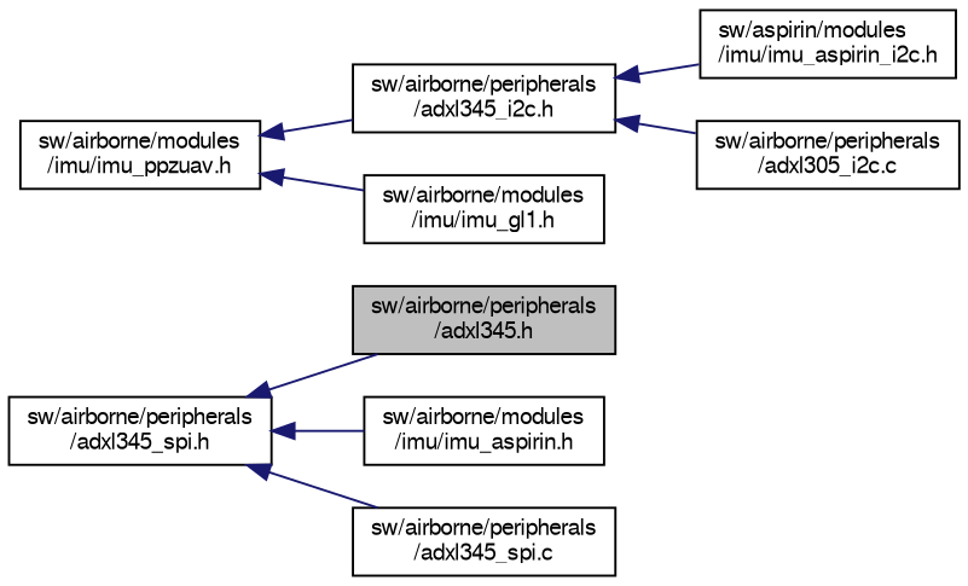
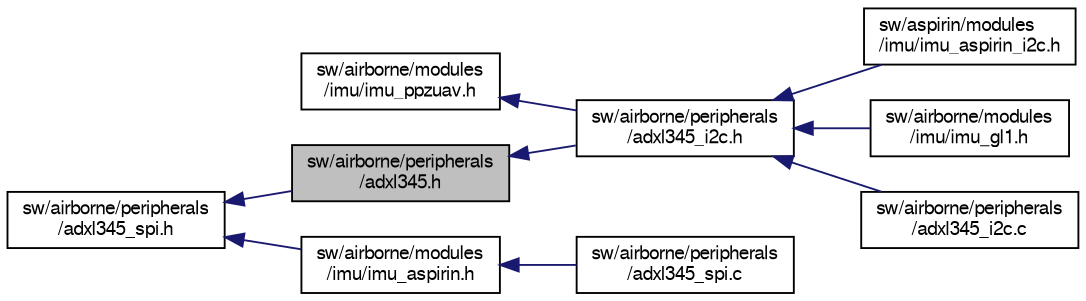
  digraph {
    rankdir=LR
    node [color=black fillcolor=white fontname=FreeSans fontsize=10 shape=record style=filled]
    edge [color=midnightblue dir=back fontname=FreeSans fontsize=10 labelfontname=FreeSans labelfontsize=10 style=solid]
    n1 [fillcolor=grey75 fontcolor=black height=0.2 label="sw/airborne/peripherals\l/adxl345.h" width=0.4]
    n2 [height=0.2 label="sw/airborne/peripherals\l/adxl345_i2c.h" width=0.4]
    n3 [height=0.2 label="sw/aspirin/modules\l/imu/imu_aspirin_i2c.h" width=0.4]
    n4 [height=0.2 label="sw/airborne/modules\l/imu/imu_gl1.h" width=0.4]
-   n5 [height=0.2 label="sw/airborne/peripherals\l/adxl305_i2c.c" width=0.4]
+   n5 [height=0.2 label="sw/airborne/peripherals\l/adxl345_i2c.c" width=0.4]
    n6 [height=0.2 label="sw/airborne/peripherals\l/adxl345_spi.h" width=0.4]
    n7 [height=0.2 label="sw/airborne/modules\l/imu/imu_aspirin.h" width=0.4]
    n8 [height=0.2 label="sw/airborne/peripherals\l/adxl345_spi.c" width=0.4]
    n9 [height=0.2 label="sw/airborne/modules\l/imu/imu_ppzuav.h" width=0.4]
+   n1 -> n2
    n2 -> n3
-   n9 -> n4
+   n2 -> n4
    n2 -> n5
    n6 -> n1
    n6 -> n7
-   n6 -> n8
+   n7 -> n8
    n9 -> n2
  }
